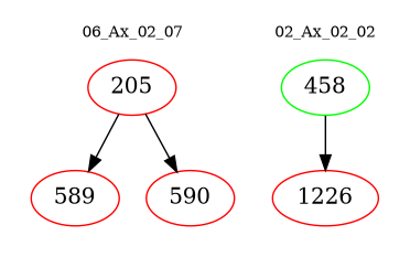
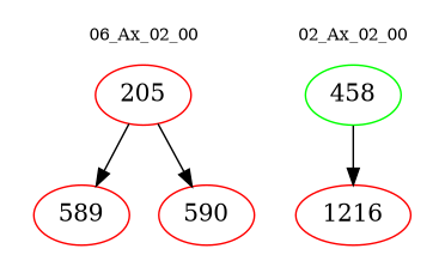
  digraph {
    node [color=red]
    edge [color=black]
    n1 [label=205]
    n2 [label=589]
    n3 [label=590]
    n4 [color=green label=458]
-   n5 [label=1226]
+   n5 [label=1216]
    subgraph cluster_1 {
      color=white
      fontsize=10
-     label="06_Ax_02_07"
+     label="06_Ax_02_00"
      n1
      n2
      n3
    }
    subgraph cluster_2 {
      color=white
      fontsize=10
-     label="02_Ax_02_02"
+     label="02_Ax_02_00"
      n4
      n5
    }
    n1 -> n2
    n1 -> n3
    n4 -> n5
  }
